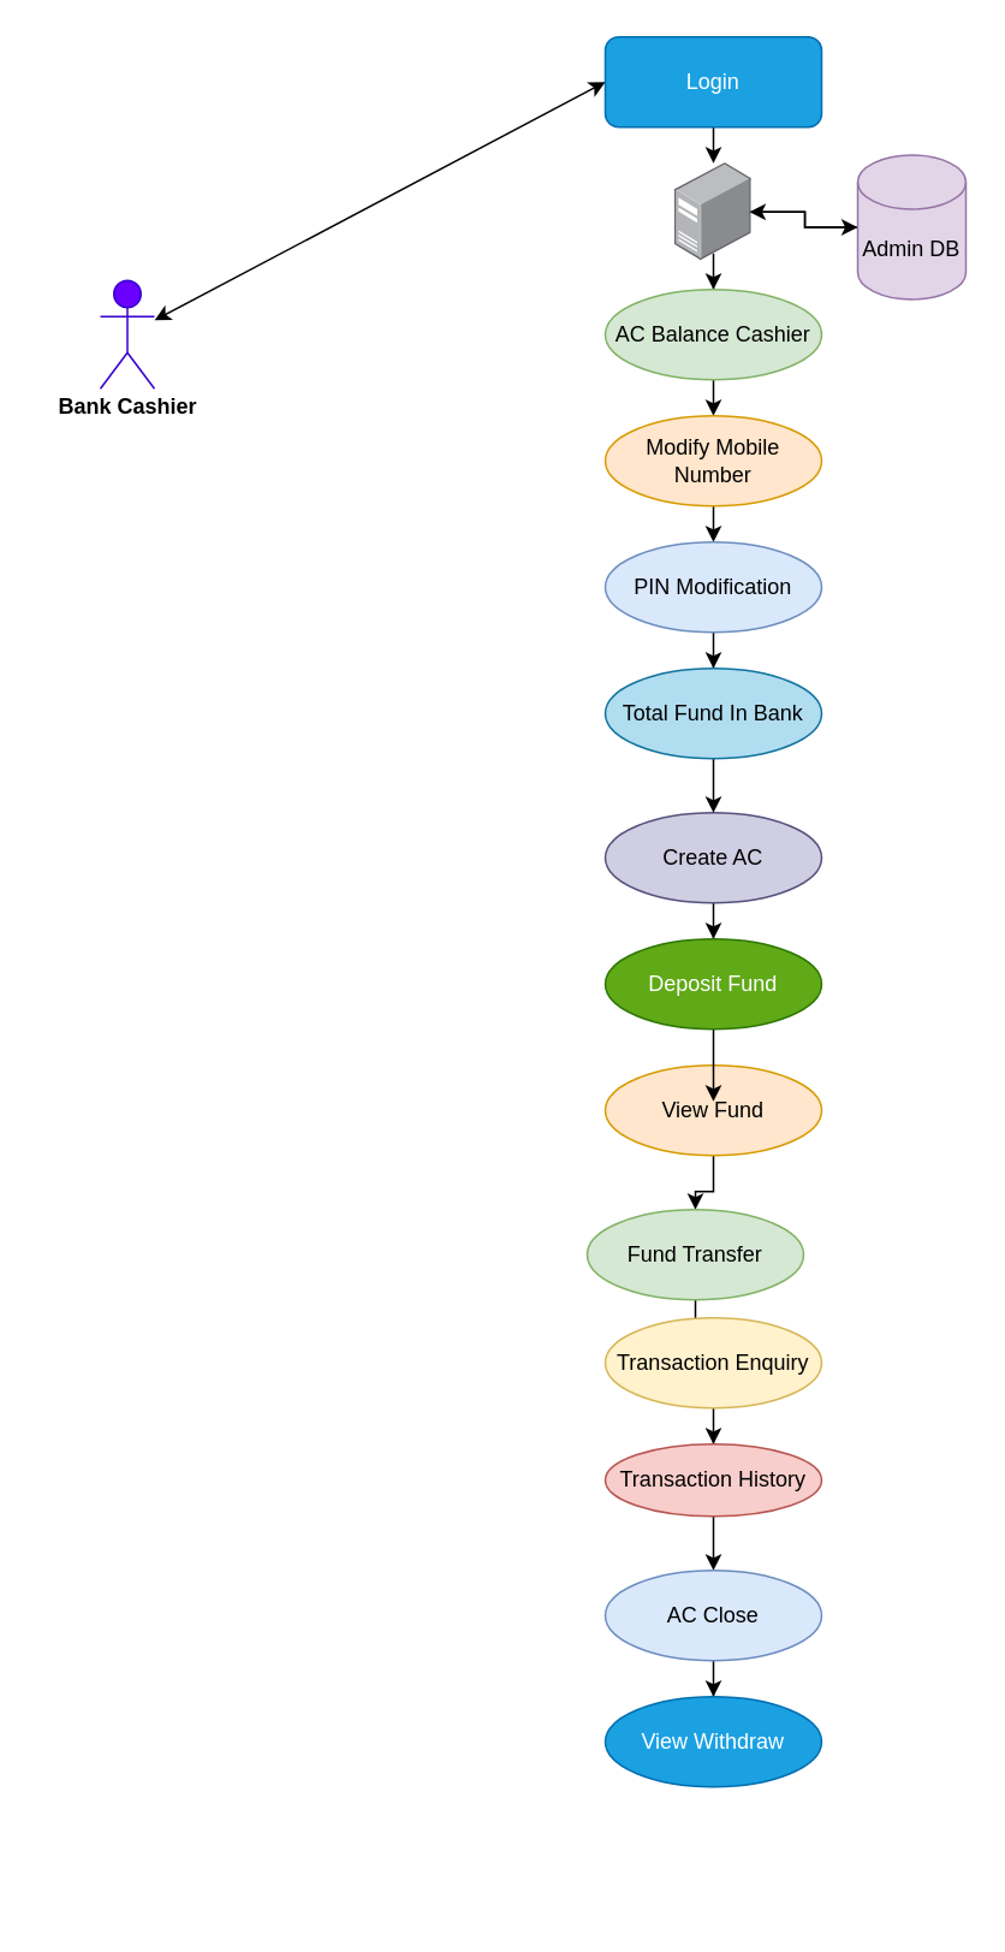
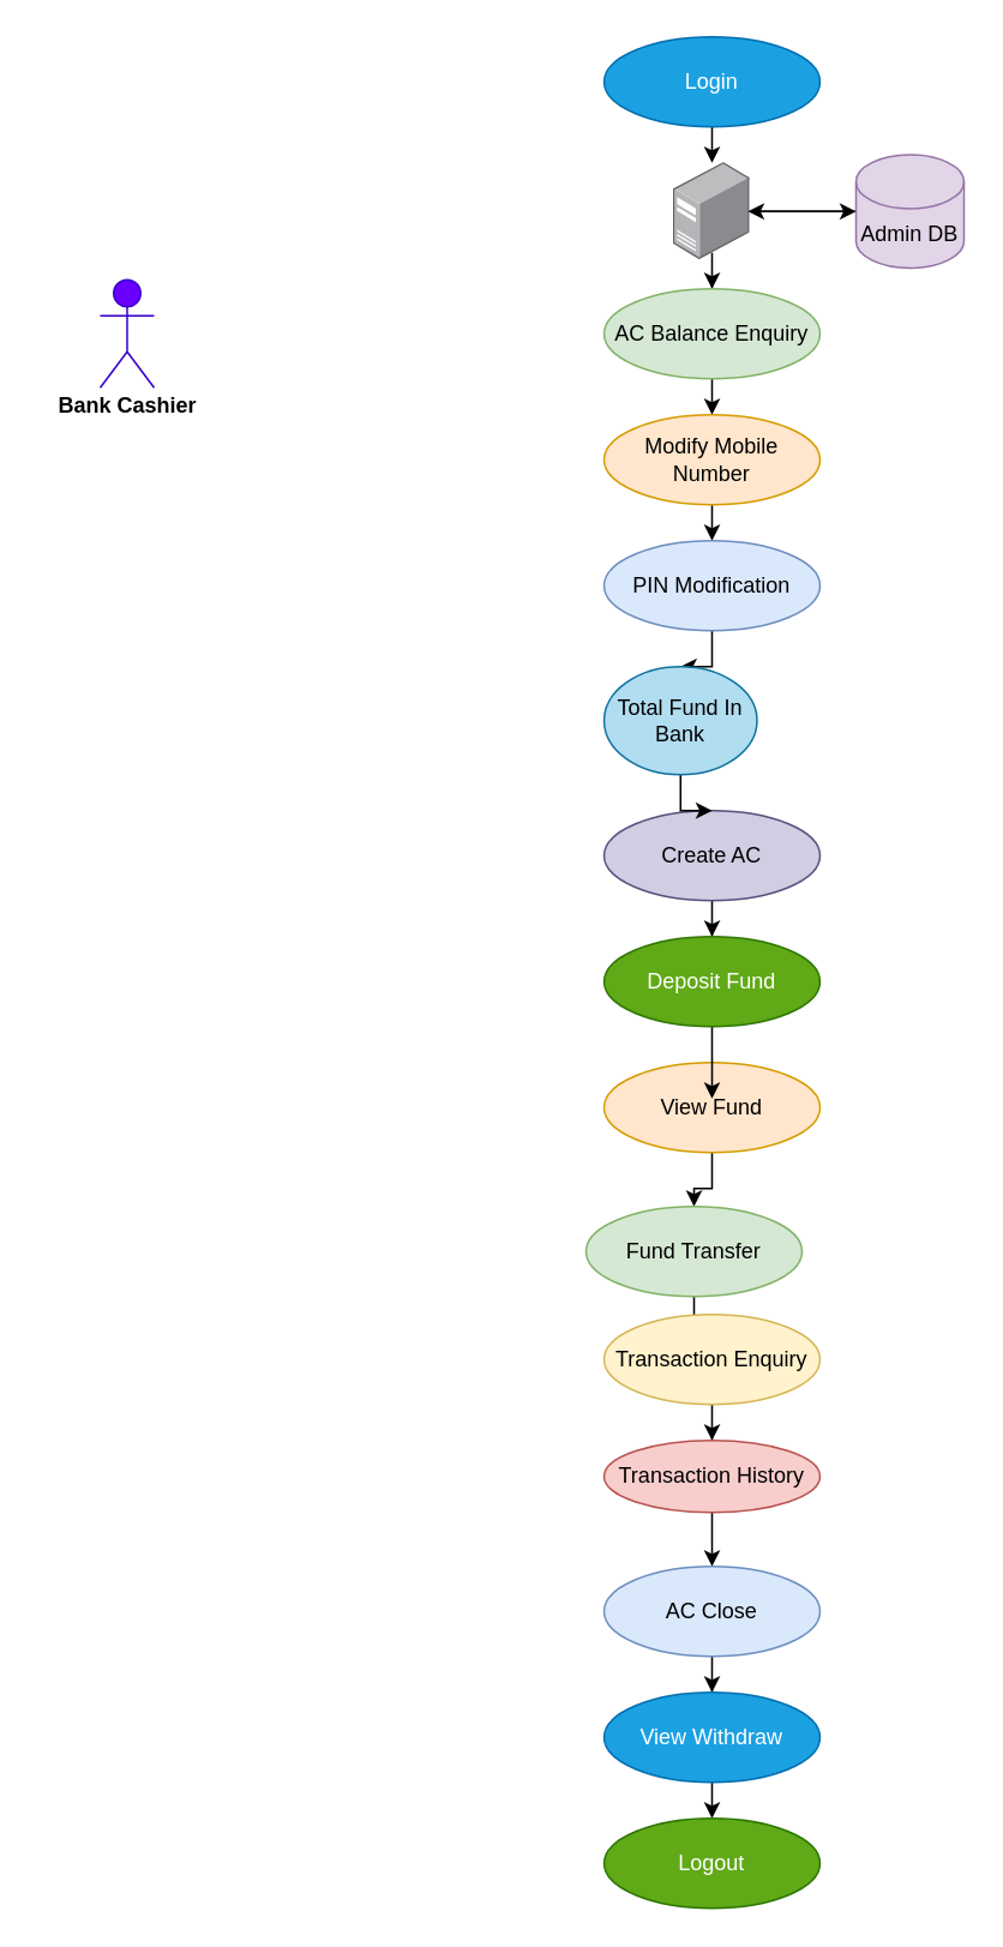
  <mxCell id="0" />
  <mxCell id="1" parent="0" />
  <mxCell id="2" value="Bank Manager" style="shape=umlActor;verticalLabelPosition=bottom;verticalAlign=top;html=1;outlineConnect=0;fillColor=#6a00ff;strokeColor=#3700CC;fontColor=#ffffff;" parent="1" vertex="1"><mxGeometry x="55" y="155" width="30" height="60" as="geometry" /></mxCell>
  <mxCell id="3" style="edgeStyle=orthogonalEdgeStyle;rounded=0;orthogonalLoop=1;jettySize=auto;html=1;exitX=0.5;exitY=1;exitDx=0;exitDy=0;" parent="1" source="4" edge="1"><mxGeometry relative="1" as="geometry"><mxPoint x="395" y="90" as="targetPoint" /></mxGeometry></mxCell>
- <mxCell id="4" value="Login" style="whiteSpace=wrap;html=1;fillColor=#1ba1e2;fontColor=#ffffff;strokeColor=#006EAF;rounded=1;" parent="1" vertex="1"><mxGeometry x="335" y="20" width="120" height="50" as="geometry" /></mxCell>
+ <mxCell id="4" value="Login" style="ellipse;whiteSpace=wrap;html=1;fillColor=#1ba1e2;fontColor=#ffffff;strokeColor=#006EAF;" parent="1" vertex="1"><mxGeometry x="335" y="20" width="120" height="50" as="geometry" /></mxCell>
  <mxCell id="5" value="" style="edgeStyle=orthogonalEdgeStyle;rounded=0;orthogonalLoop=1;jettySize=auto;html=1;" parent="1" source="7" target="9" edge="1"><mxGeometry relative="1" as="geometry" /></mxCell>
  <mxCell id="6" value="" style="edgeStyle=orthogonalEdgeStyle;rounded=0;orthogonalLoop=1;jettySize=auto;html=1;" parent="1" source="7" target="11" edge="1"><mxGeometry relative="1" as="geometry" /></mxCell>
  <mxCell id="7" value="" style="points=[];aspect=fixed;html=1;align=center;shadow=0;dashed=0;image;image=img/lib/allied_telesis/computer_and_terminals/Server_Desktop.svg;" parent="1" vertex="1"><mxGeometry x="373.7" y="90" width="42.6" height="54" as="geometry" /></mxCell>
  <mxCell id="8" style="edgeStyle=orthogonalEdgeStyle;rounded=0;orthogonalLoop=1;jettySize=auto;html=1;entryX=0.969;entryY=0.5;entryDx=0;entryDy=0;entryPerimeter=0;" parent="1" source="9" target="7" edge="1"><mxGeometry relative="1" as="geometry" /></mxCell>
- <mxCell id="9" value="Admin DB" style="shape=cylinder3;whiteSpace=wrap;html=1;boundedLbl=1;backgroundOutline=1;size=15;fillColor=#e1d5e7;strokeColor=#9673a6;" parent="1" vertex="1"><mxGeometry x="475" y="85.5" width="60" height="80" as="geometry" /></mxCell>
+ <mxCell id="9" value="Admin DB" style="shape=cylinder3;whiteSpace=wrap;html=1;boundedLbl=1;backgroundOutline=1;size=15;fillColor=#e1d5e7;strokeColor=#9673a6;" parent="1" vertex="1"><mxGeometry x="475" y="85.5" width="60" height="63" as="geometry" /></mxCell>
  <mxCell id="10" value="" style="edgeStyle=orthogonalEdgeStyle;rounded=0;orthogonalLoop=1;jettySize=auto;html=1;" parent="1" source="11" edge="1"><mxGeometry relative="1" as="geometry"><mxPoint x="395" y="230" as="targetPoint" /></mxGeometry></mxCell>
- <mxCell id="11" value="AC Balance Cashier" style="ellipse;whiteSpace=wrap;html=1;fillColor=#d5e8d4;strokeColor=#82b366;" parent="1" vertex="1"><mxGeometry x="335" y="160" width="120" height="50" as="geometry" /></mxCell>
+ <mxCell id="11" value="AC Balance Enquiry" style="ellipse;whiteSpace=wrap;html=1;fillColor=#d5e8d4;strokeColor=#82b366;" parent="1" vertex="1"><mxGeometry x="335" y="160" width="120" height="50" as="geometry" /></mxCell>
  <mxCell id="12" value="" style="edgeStyle=orthogonalEdgeStyle;rounded=0;orthogonalLoop=1;jettySize=auto;html=1;" parent="1" edge="1"><mxGeometry relative="1" as="geometry"><mxPoint x="395" y="280" as="sourcePoint" /><mxPoint x="395" y="300" as="targetPoint" /></mxGeometry></mxCell>
  <mxCell id="13" value="" style="edgeStyle=orthogonalEdgeStyle;rounded=0;orthogonalLoop=1;jettySize=auto;html=1;" edge="1" parent="1" source="14" target="27"><mxGeometry relative="1" as="geometry" /></mxCell>
  <mxCell id="14" value="View Fund" style="ellipse;whiteSpace=wrap;html=1;fillColor=#ffe6cc;strokeColor=#d79b00;" parent="1" vertex="1"><mxGeometry x="335" y="590" width="120" height="50" as="geometry" /></mxCell>
  <mxCell id="15" value="Bank Cashier" style="text;html=1;align=center;verticalAlign=middle;resizable=0;points=[];autosize=1;strokeColor=none;fillColor=none;fontStyle=1" parent="1" vertex="1"><mxGeometry x="20" y="210" width="100" height="30" as="geometry" /></mxCell>
- <mxCell id="16" value="" style="endArrow=classic;startArrow=classic;html=1;rounded=0;entryX=0;entryY=0.5;entryDx=0;entryDy=0;" parent="1" source="2" target="4" edge="1"><mxGeometry width="50" height="50" relative="1" as="geometry"><mxPoint x="85" y="190" as="sourcePoint" /><mxPoint x="135" y="140" as="targetPoint" /></mxGeometry></mxCell>
  <mxCell id="17" style="edgeStyle=orthogonalEdgeStyle;rounded=0;orthogonalLoop=1;jettySize=auto;html=1;exitX=0.5;exitY=1;exitDx=0;exitDy=0;" parent="1" source="18" target="23" edge="1"><mxGeometry relative="1" as="geometry" /></mxCell>
  <mxCell id="18" value="PIN Modification" style="ellipse;whiteSpace=wrap;html=1;fillColor=#dae8fc;strokeColor=#6c8ebf;" parent="1" vertex="1"><mxGeometry x="335" y="300" width="120" height="50" as="geometry" /></mxCell>
  <mxCell id="19" value="Modify Mobile Number" style="ellipse;whiteSpace=wrap;html=1;fillColor=#ffe6cc;strokeColor=#d79b00;" parent="1" vertex="1"><mxGeometry x="335" y="230" width="120" height="50" as="geometry" /></mxCell>
  <mxCell id="20" value="" style="edgeStyle=orthogonalEdgeStyle;rounded=0;orthogonalLoop=1;jettySize=auto;html=1;" parent="1" source="21" target="25" edge="1"><mxGeometry relative="1" as="geometry" /></mxCell>
  <mxCell id="21" value="Create AC" style="ellipse;whiteSpace=wrap;html=1;fillColor=#d0cee2;strokeColor=#56517e;" parent="1" vertex="1"><mxGeometry x="335" y="450" width="120" height="50" as="geometry" /></mxCell>
  <mxCell id="22" value="" style="edgeStyle=orthogonalEdgeStyle;rounded=0;orthogonalLoop=1;jettySize=auto;html=1;" parent="1" source="23" target="21" edge="1"><mxGeometry relative="1" as="geometry" /></mxCell>
- <mxCell id="23" value="Total Fund In Bank" style="ellipse;whiteSpace=wrap;html=1;fillColor=#b1ddf0;strokeColor=#10739e;" parent="1" vertex="1"><mxGeometry x="335" y="370" width="120" height="50" as="geometry" /></mxCell>
+ <mxCell id="23" value="Total Fund In Bank" style="ellipse;whiteSpace=wrap;html=1;fillColor=#b1ddf0;strokeColor=#10739e;" parent="1" vertex="1"><mxGeometry x="335" y="370" width="85" height="60" as="geometry" /></mxCell>
  <mxCell id="24" value="" style="edgeStyle=orthogonalEdgeStyle;rounded=0;orthogonalLoop=1;jettySize=auto;html=1;" parent="1" source="25" edge="1"><mxGeometry relative="1" as="geometry"><mxPoint x="395" y="610" as="targetPoint" /></mxGeometry></mxCell>
  <mxCell id="25" value="Deposit Fund" style="ellipse;whiteSpace=wrap;html=1;fillColor=#60a917;strokeColor=#2D7600;fontColor=#ffffff;" parent="1" vertex="1"><mxGeometry x="335" y="520" width="120" height="50" as="geometry" /></mxCell>
  <mxCell id="26" value="" style="edgeStyle=orthogonalEdgeStyle;rounded=0;orthogonalLoop=1;jettySize=auto;html=1;" edge="1" parent="1" source="27" target="29"><mxGeometry relative="1" as="geometry" /></mxCell>
  <mxCell id="27" value="Fund Transfer" style="ellipse;whiteSpace=wrap;html=1;fillColor=#d5e8d4;strokeColor=#82b366;" vertex="1" parent="1"><mxGeometry x="325" y="670" width="120" height="50" as="geometry" /></mxCell>
  <mxCell id="28" value="" style="edgeStyle=orthogonalEdgeStyle;rounded=0;orthogonalLoop=1;jettySize=auto;html=1;" edge="1" parent="1" source="29" target="31"><mxGeometry relative="1" as="geometry" /></mxCell>
  <mxCell id="29" value="Transaction Enquiry" style="ellipse;whiteSpace=wrap;html=1;fillColor=#fff2cc;strokeColor=#d6b656;" vertex="1" parent="1"><mxGeometry x="335" y="730" width="120" height="50" as="geometry" /></mxCell>
  <mxCell id="30" value="" style="edgeStyle=orthogonalEdgeStyle;rounded=0;orthogonalLoop=1;jettySize=auto;html=1;" edge="1" parent="1" source="31" target="33"><mxGeometry relative="1" as="geometry" /></mxCell>
  <mxCell id="31" value="Transaction History" style="ellipse;whiteSpace=wrap;html=1;fillColor=#f8cecc;strokeColor=#b85450;" vertex="1" parent="1"><mxGeometry x="335" y="800" width="120" height="40" as="geometry" /></mxCell>
  <mxCell id="32" value="" style="edgeStyle=orthogonalEdgeStyle;rounded=0;orthogonalLoop=1;jettySize=auto;html=1;" edge="1" parent="1" source="33" target="35"><mxGeometry relative="1" as="geometry" /></mxCell>
  <mxCell id="33" value="AC Close" style="ellipse;whiteSpace=wrap;html=1;fillColor=#dae8fc;strokeColor=#6c8ebf;" vertex="1" parent="1"><mxGeometry x="335" y="870" width="120" height="50" as="geometry" /></mxCell>
+ <mxCell id="34" style="edgeStyle=orthogonalEdgeStyle;rounded=0;orthogonalLoop=1;jettySize=auto;html=1;exitX=0.5;exitY=1;exitDx=0;exitDy=0;entryX=0.5;entryY=0;entryDx=0;entryDy=0;" edge="1" parent="1" source="35" target="36"><mxGeometry relative="1" as="geometry" /></mxCell>
  <mxCell id="35" value="View Withdraw" style="ellipse;whiteSpace=wrap;html=1;fillColor=#1ba1e2;strokeColor=#006EAF;fontColor=#ffffff;" vertex="1" parent="1"><mxGeometry x="335" y="940" width="120" height="50" as="geometry" /></mxCell>
+ <mxCell id="36" value="Logout" style="ellipse;whiteSpace=wrap;html=1;fillColor=#60a917;strokeColor=#2D7600;fontColor=#ffffff;" vertex="1" parent="1"><mxGeometry x="335" y="1010" width="120" height="50" as="geometry" /></mxCell>
